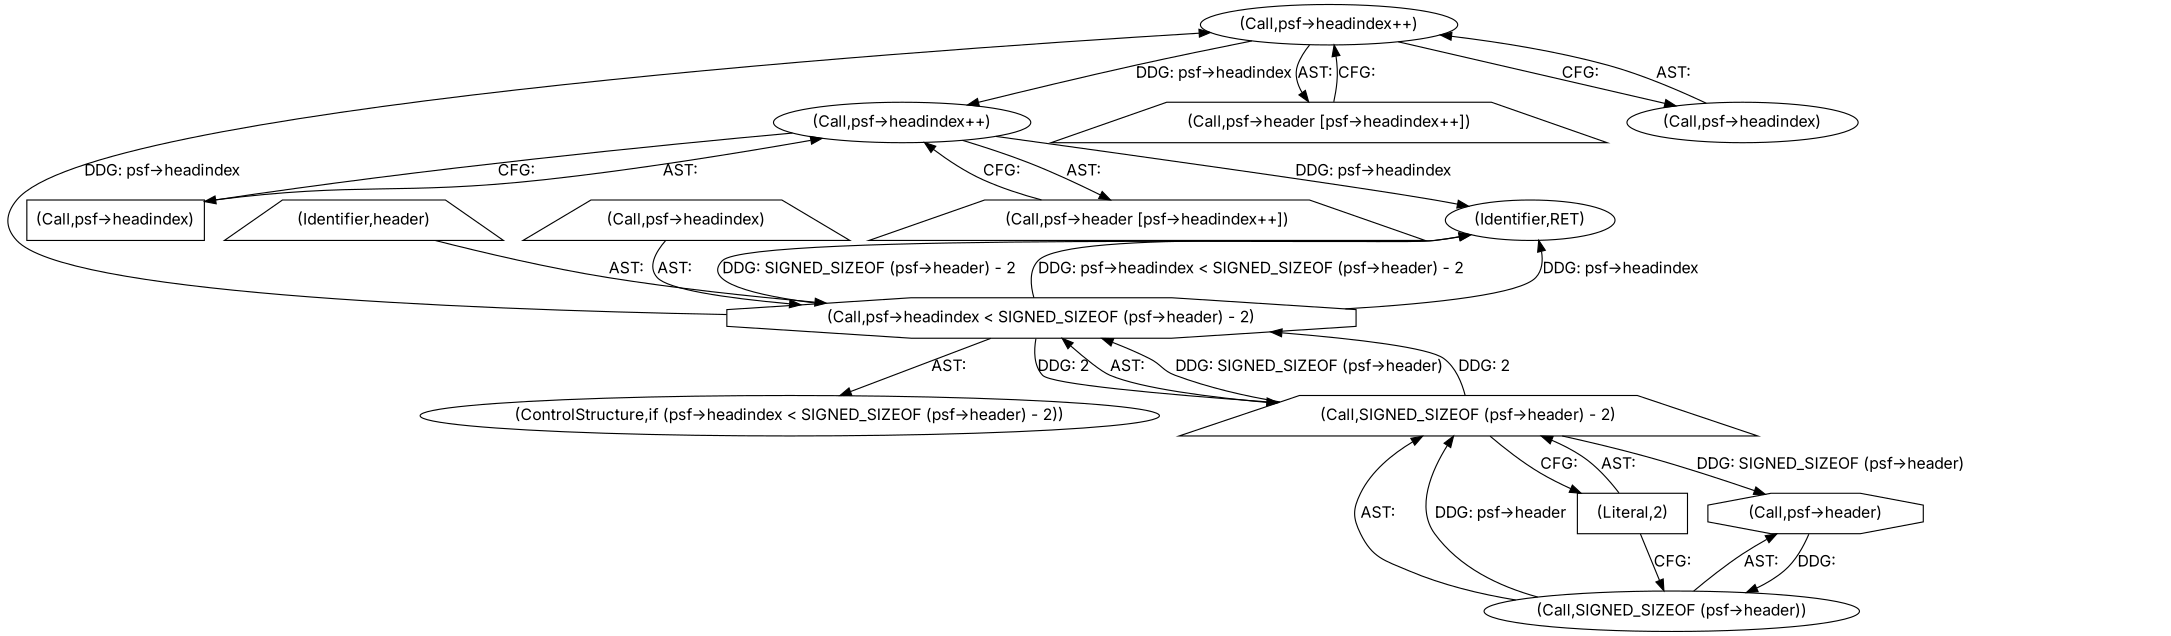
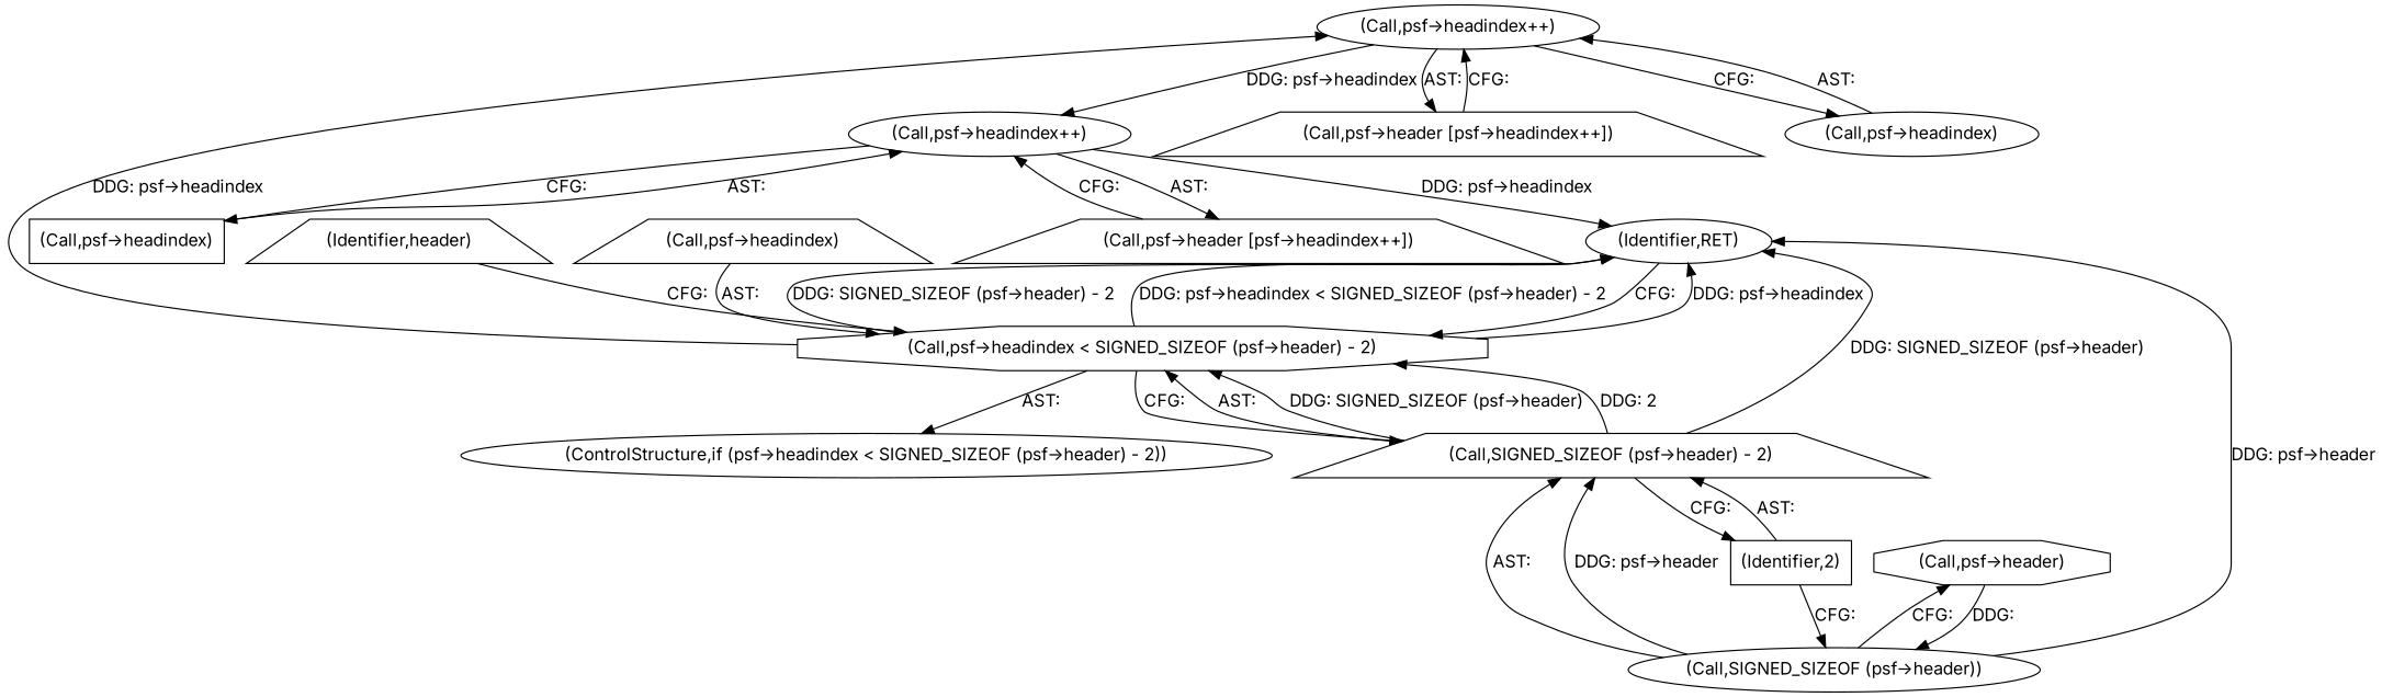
  digraph {
    fontname=Inter
    node [fontname=Inter shape=ellipse]
    edge [fontname=Inter]
    n1 [label="(Call,psf->headindex++)"]
    n2 [label="(Call,psf->headindex++)"]
    n3 [label="(Call,psf->header [psf->headindex++])" shape=trapezium]
    n4 [label="(Call,psf->headindex)"]
    n5 [label="(Identifier,RET)"]
    n6 [label="(Call,psf->header [psf->headindex++])" shape=trapezium]
    n7 [label="(Call,psf->headindex)" shape=box]
    n8 [label="(Call,psf->headindex < SIGNED_SIZEOF (psf->header) - 2)" shape=octagon]
    n9 [label="(Call,SIGNED_SIZEOF (psf->header) - 2)" shape=trapezium]
    n10 [label="(ControlStructure,if (psf->headindex < SIGNED_SIZEOF (psf->header) - 2))"]
-   n11 [label="(Literal,2)" shape=box]
+   n11 [label="(Identifier,2)" shape=box]
    n12 [label="(Call,SIGNED_SIZEOF (psf->header))"]
    n13 [label="(Call,psf->header)" shape=octagon]
    n14 [label="(Identifier,header)" shape=trapezium]
    n15 [label="(Call,psf->headindex)" shape=trapezium]
    n1 -> n2 [label="DDG: psf->headindex"]
    n1 -> n3 [label="AST: "]
    n1 -> n4 [label="CFG: "]
    n2 -> n5 [label="DDG: psf->headindex"]
    n2 -> n6 [label="AST: "]
    n2 -> n7 [label="CFG: "]
    n3 -> n1 [label="CFG: "]
    n4 -> n1 [label="AST: "]
+   n5 -> n8 [label="CFG: "]
    n6 -> n2 [label="CFG: "]
    n7 -> n2 [label="AST: "]
    n8 -> n1 [label="DDG: psf->headindex"]
    n8 -> n5 [label="DDG: psf->headindex"]
    n8 -> n5 [label="DDG: SIGNED_SIZEOF (psf->header) - 2"]
    n8 -> n5 [label="DDG: psf->headindex < SIGNED_SIZEOF (psf->header) - 2"]
-   n8 -> n9 [label="DDG: 2"]
+   n8 -> n9 [label="CFG: "]
    n8 -> n10 [label="AST: "]
-   n9 -> n13 [label="DDG: SIGNED_SIZEOF (psf->header)"]
+   n9 -> n5 [label="DDG: SIGNED_SIZEOF (psf->header)"]
    n9 -> n8 [label="AST: "]
    n9 -> n8 [label="DDG: SIGNED_SIZEOF (psf->header)"]
    n9 -> n8 [label="DDG: 2"]
    n9 -> n11 [label="CFG: "]
    n11 -> n9 [label="AST: "]
    n11 -> n12 [label="CFG: "]
+   n12 -> n5 [label="DDG: psf->header"]
    n12 -> n9 [label="AST: "]
    n12 -> n9 [label="DDG: psf->header"]
-   n12 -> n13 [label="AST: "]
+   n12 -> n13 [label="CFG: "]
    n13 -> n12 [label="DDG: "]
-   n14 -> n8 [label="AST: "]
+   n14 -> n8 [label="CFG: "]
    n15 -> n8 [label="AST: "]
  }
